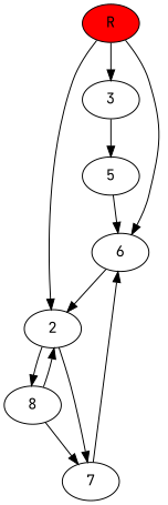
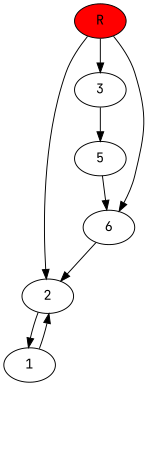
  digraph {
    fontname="JetBrains Mono"
    node [fontname="JetBrains Mono"]
    edge [fontname="JetBrains Mono"]
    5
    6
    2
-   7
-   8
+   8 [label=1]
    3
    R [fillcolor="#ff0000" style=filled]
    5 -> 6
    6 -> 2
-   2 -> 7
    2 -> 8
-   7 -> 6
    8 -> 2
-   8 -> 7
    3 -> 5
    R -> 6
    R -> 2
    R -> 3
  }
